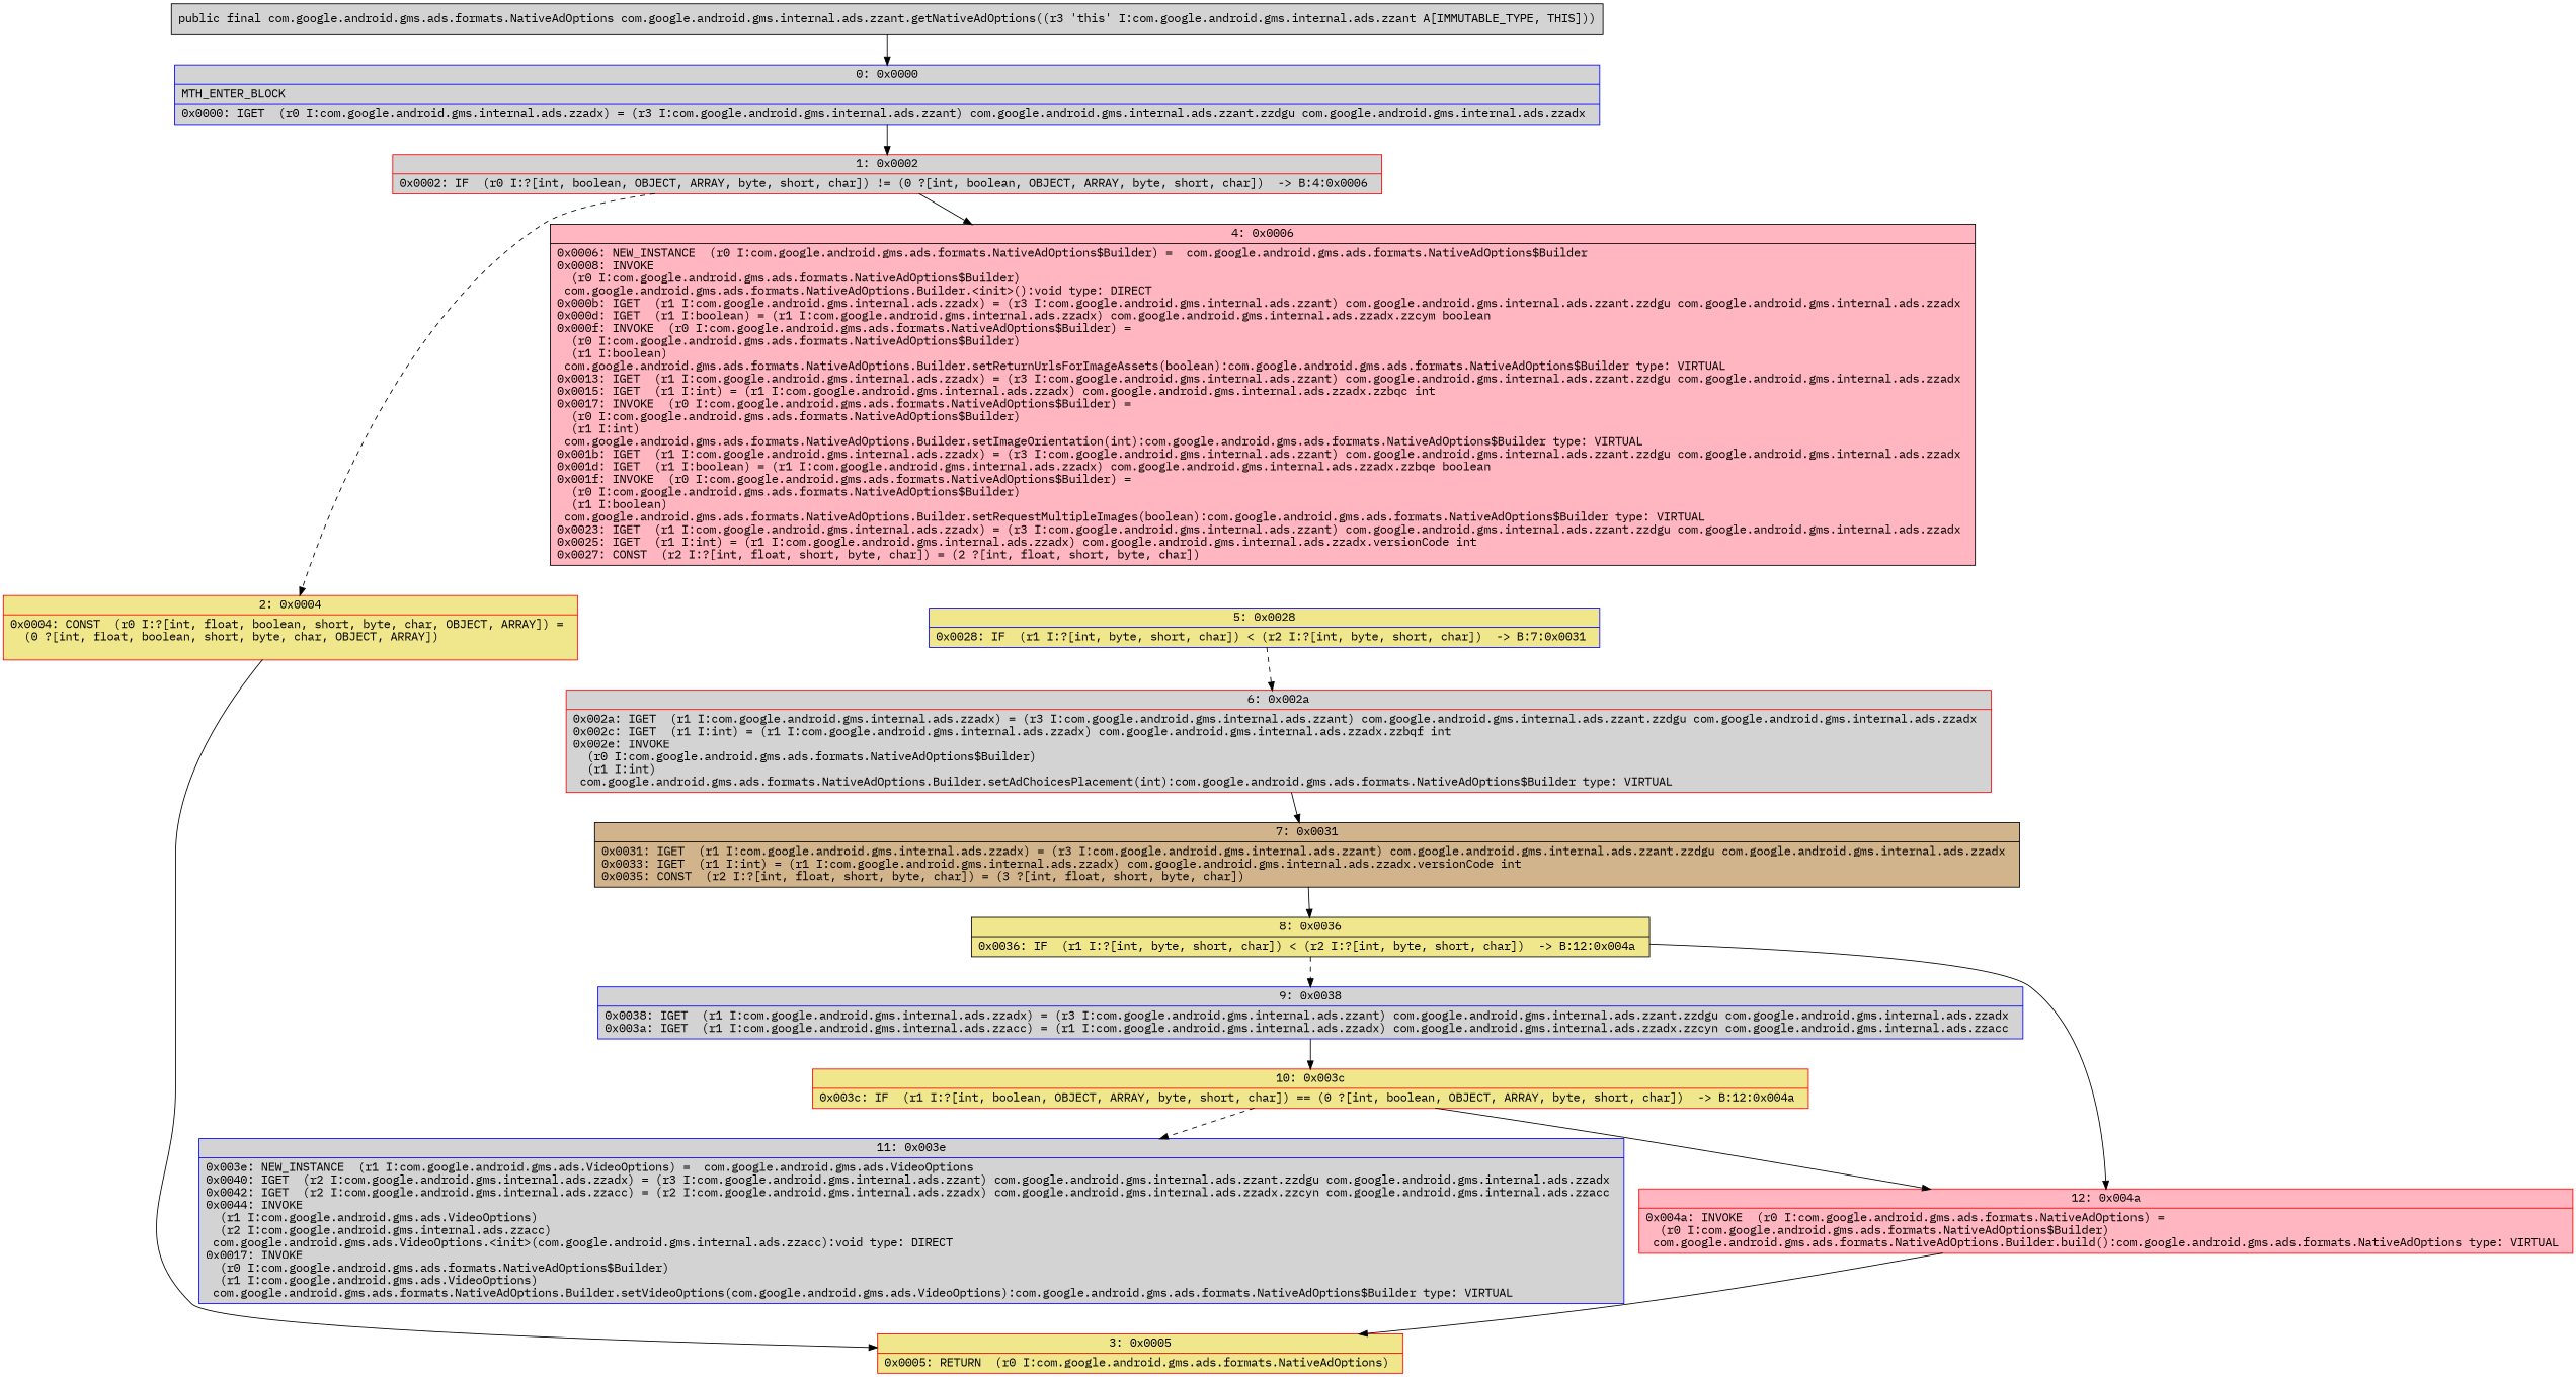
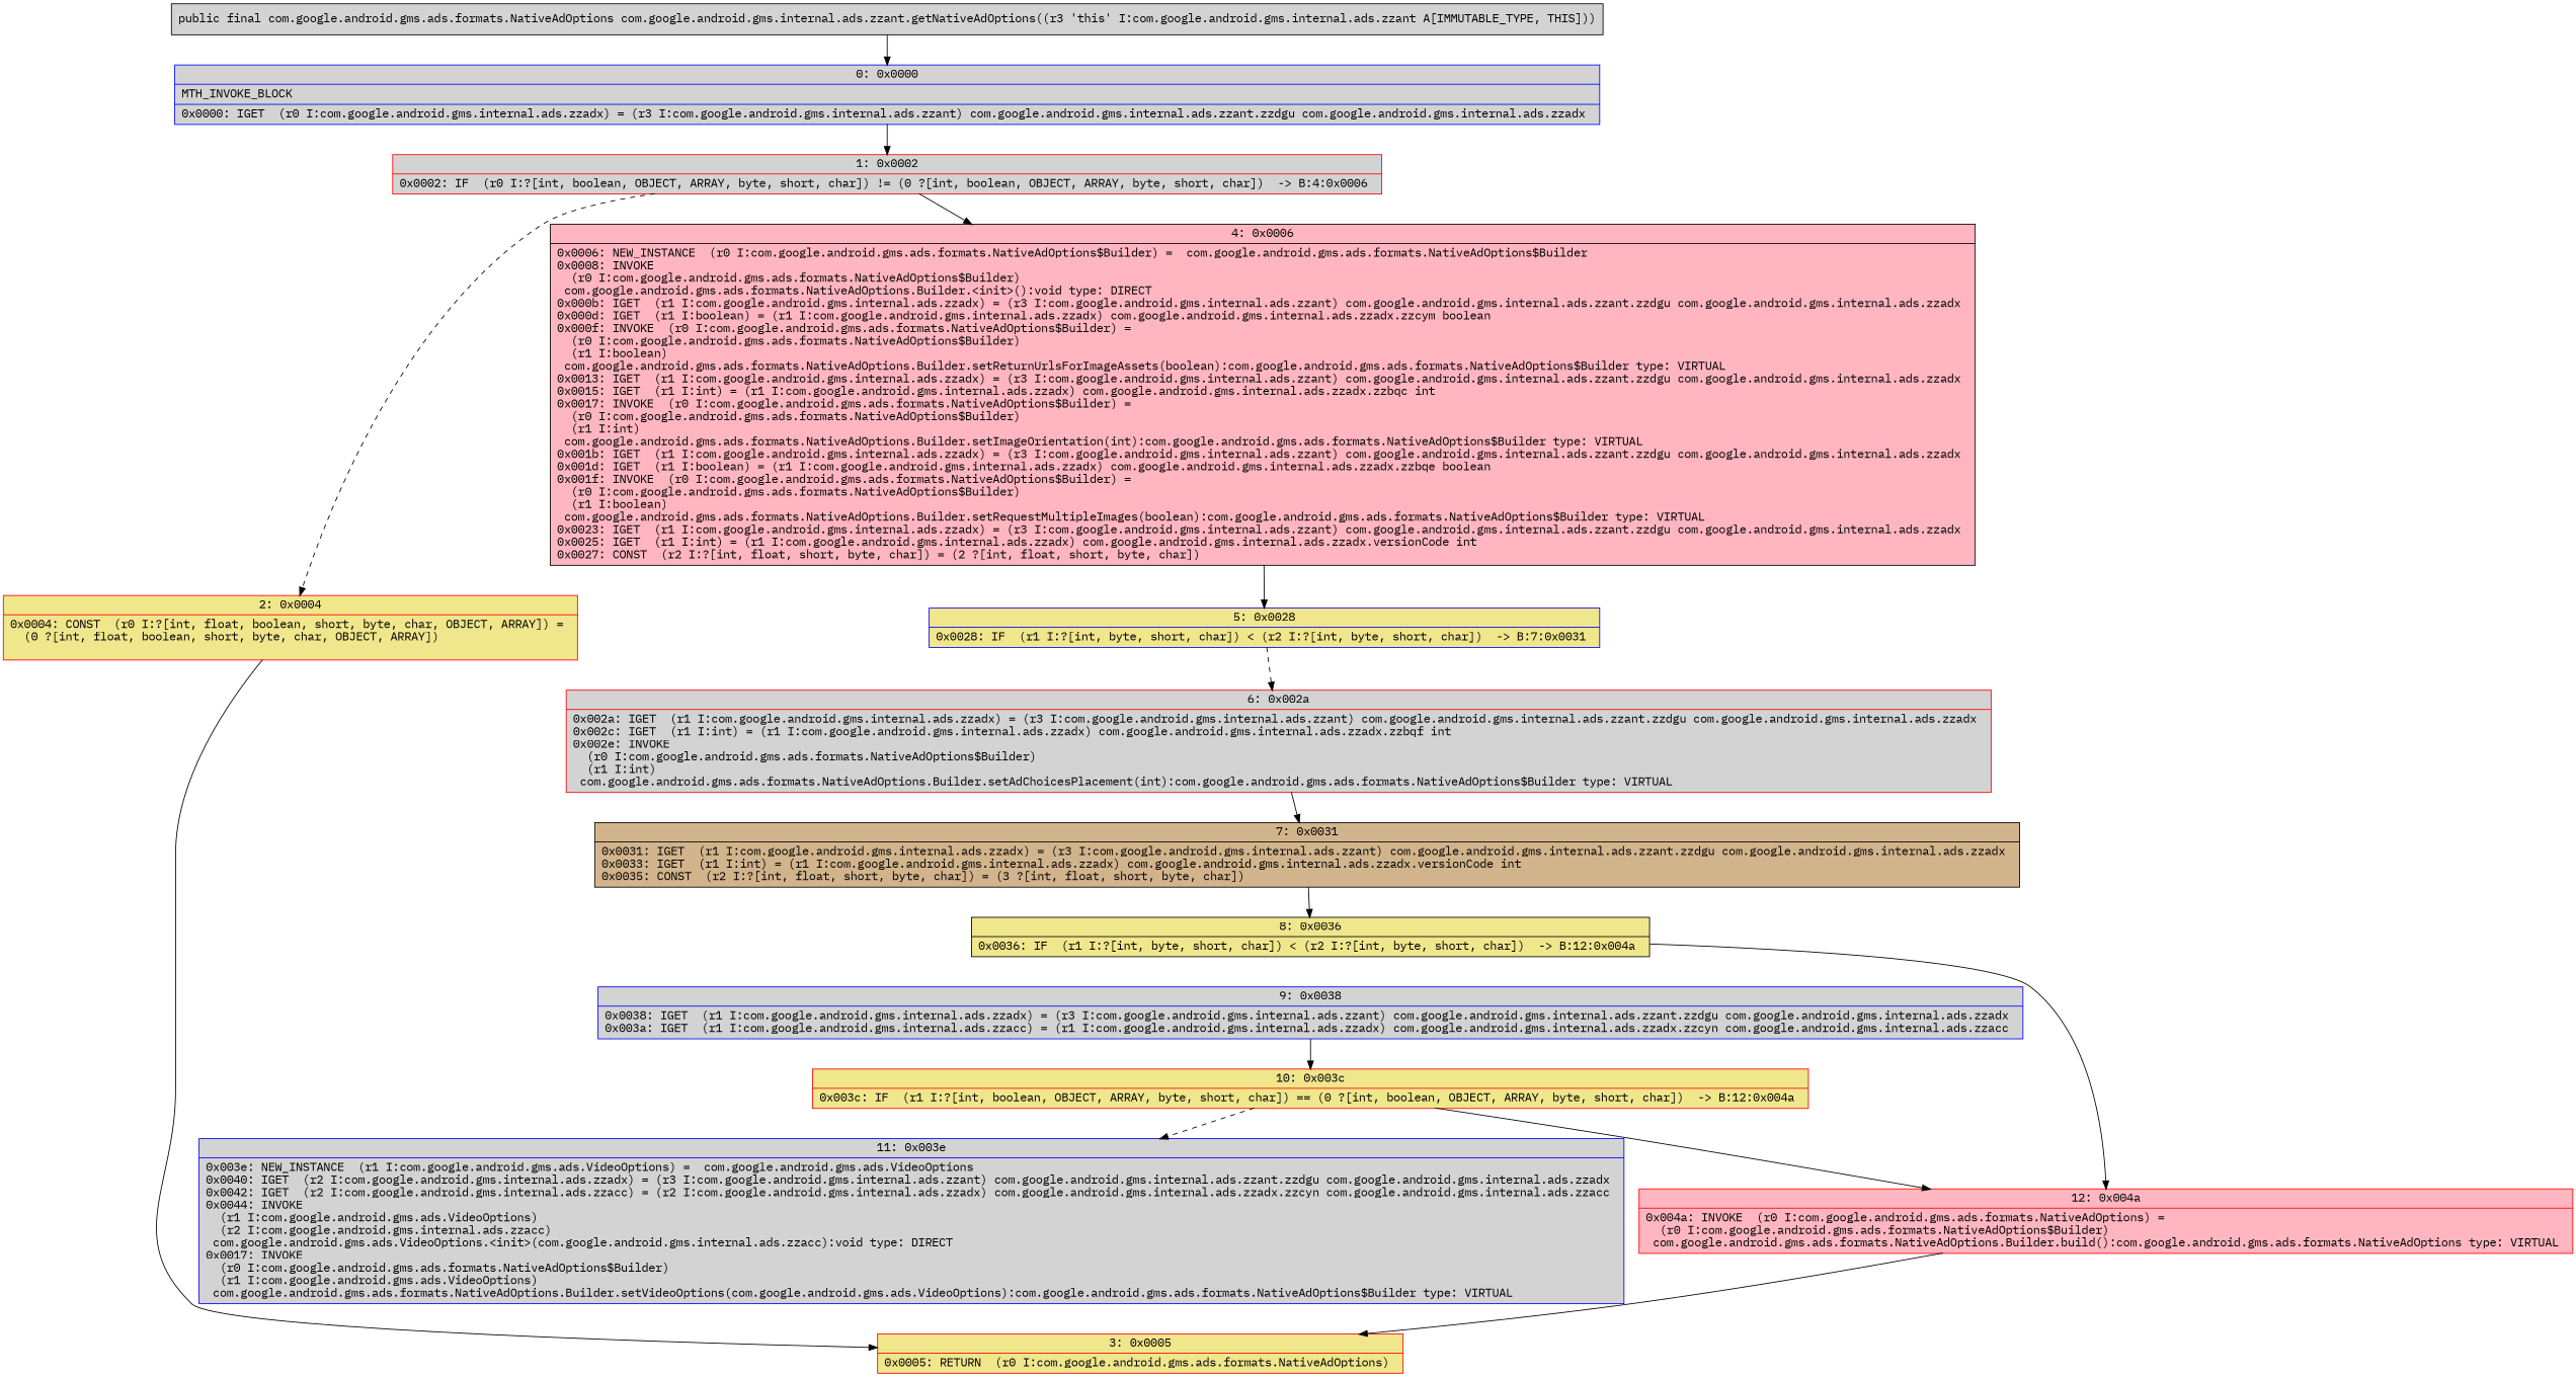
  digraph {
    fontname="IBM Plex Mono"
    node [color=red fillcolor=lightgrey fontname="IBM Plex Mono" shape=record style=filled]
    edge [fontname="IBM Plex Mono"]
-   n1 [color=blue label="{0\:\ 0x0000|MTH_ENTER_BLOCK\l|0x0000: IGET  (r0 I:com.google.android.gms.internal.ads.zzadx) = (r3 I:com.google.android.gms.internal.ads.zzant) com.google.android.gms.internal.ads.zzant.zzdgu com.google.android.gms.internal.ads.zzadx \l}"]
+   n1 [color=blue label="{0\:\ 0x0000|MTH_INVOKE_BLOCK\l|0x0000: IGET  (r0 I:com.google.android.gms.internal.ads.zzadx) = (r3 I:com.google.android.gms.internal.ads.zzant) com.google.android.gms.internal.ads.zzant.zzdgu com.google.android.gms.internal.ads.zzadx \l}"]
    n2 [label="{1\:\ 0x0002|0x0002: IF  (r0 I:?[int, boolean, OBJECT, ARRAY, byte, short, char]) != (0 ?[int, boolean, OBJECT, ARRAY, byte, short, char])  \-\> B:4:0x0006 \l}"]
    n3 [fillcolor=khaki label="{2\:\ 0x0004|0x0004: CONST  (r0 I:?[int, float, boolean, short, byte, char, OBJECT, ARRAY]) = \l  (0 ?[int, float, boolean, short, byte, char, OBJECT, ARRAY])\l \l}"]
    n4 [color=black fillcolor=lightpink label="{4\:\ 0x0006|0x0006: NEW_INSTANCE  (r0 I:com.google.android.gms.ads.formats.NativeAdOptions$Builder) =  com.google.android.gms.ads.formats.NativeAdOptions$Builder \l0x0008: INVOKE  \l  (r0 I:com.google.android.gms.ads.formats.NativeAdOptions$Builder)\l com.google.android.gms.ads.formats.NativeAdOptions.Builder.\<init\>():void type: DIRECT \l0x000b: IGET  (r1 I:com.google.android.gms.internal.ads.zzadx) = (r3 I:com.google.android.gms.internal.ads.zzant) com.google.android.gms.internal.ads.zzant.zzdgu com.google.android.gms.internal.ads.zzadx \l0x000d: IGET  (r1 I:boolean) = (r1 I:com.google.android.gms.internal.ads.zzadx) com.google.android.gms.internal.ads.zzadx.zzcym boolean \l0x000f: INVOKE  (r0 I:com.google.android.gms.ads.formats.NativeAdOptions$Builder) = \l  (r0 I:com.google.android.gms.ads.formats.NativeAdOptions$Builder)\l  (r1 I:boolean)\l com.google.android.gms.ads.formats.NativeAdOptions.Builder.setReturnUrlsForImageAssets(boolean):com.google.android.gms.ads.formats.NativeAdOptions$Builder type: VIRTUAL \l0x0013: IGET  (r1 I:com.google.android.gms.internal.ads.zzadx) = (r3 I:com.google.android.gms.internal.ads.zzant) com.google.android.gms.internal.ads.zzant.zzdgu com.google.android.gms.internal.ads.zzadx \l0x0015: IGET  (r1 I:int) = (r1 I:com.google.android.gms.internal.ads.zzadx) com.google.android.gms.internal.ads.zzadx.zzbqc int \l0x0017: INVOKE  (r0 I:com.google.android.gms.ads.formats.NativeAdOptions$Builder) = \l  (r0 I:com.google.android.gms.ads.formats.NativeAdOptions$Builder)\l  (r1 I:int)\l com.google.android.gms.ads.formats.NativeAdOptions.Builder.setImageOrientation(int):com.google.android.gms.ads.formats.NativeAdOptions$Builder type: VIRTUAL \l0x001b: IGET  (r1 I:com.google.android.gms.internal.ads.zzadx) = (r3 I:com.google.android.gms.internal.ads.zzant) com.google.android.gms.internal.ads.zzant.zzdgu com.google.android.gms.internal.ads.zzadx \l0x001d: IGET  (r1 I:boolean) = (r1 I:com.google.android.gms.internal.ads.zzadx) com.google.android.gms.internal.ads.zzadx.zzbqe boolean \l0x001f: INVOKE  (r0 I:com.google.android.gms.ads.formats.NativeAdOptions$Builder) = \l  (r0 I:com.google.android.gms.ads.formats.NativeAdOptions$Builder)\l  (r1 I:boolean)\l com.google.android.gms.ads.formats.NativeAdOptions.Builder.setRequestMultipleImages(boolean):com.google.android.gms.ads.formats.NativeAdOptions$Builder type: VIRTUAL \l0x0023: IGET  (r1 I:com.google.android.gms.internal.ads.zzadx) = (r3 I:com.google.android.gms.internal.ads.zzant) com.google.android.gms.internal.ads.zzant.zzdgu com.google.android.gms.internal.ads.zzadx \l0x0025: IGET  (r1 I:int) = (r1 I:com.google.android.gms.internal.ads.zzadx) com.google.android.gms.internal.ads.zzadx.versionCode int \l0x0027: CONST  (r2 I:?[int, float, short, byte, char]) = (2 ?[int, float, short, byte, char]) \l}"]
    n5 [fillcolor=khaki label="{3\:\ 0x0005|0x0005: RETURN  (r0 I:com.google.android.gms.ads.formats.NativeAdOptions) \l}"]
    n6 [color=blue fillcolor=khaki label="{5\:\ 0x0028|0x0028: IF  (r1 I:?[int, byte, short, char]) \< (r2 I:?[int, byte, short, char])  \-\> B:7:0x0031 \l}"]
    n7 [label="{6\:\ 0x002a|0x002a: IGET  (r1 I:com.google.android.gms.internal.ads.zzadx) = (r3 I:com.google.android.gms.internal.ads.zzant) com.google.android.gms.internal.ads.zzant.zzdgu com.google.android.gms.internal.ads.zzadx \l0x002c: IGET  (r1 I:int) = (r1 I:com.google.android.gms.internal.ads.zzadx) com.google.android.gms.internal.ads.zzadx.zzbqf int \l0x002e: INVOKE  \l  (r0 I:com.google.android.gms.ads.formats.NativeAdOptions$Builder)\l  (r1 I:int)\l com.google.android.gms.ads.formats.NativeAdOptions.Builder.setAdChoicesPlacement(int):com.google.android.gms.ads.formats.NativeAdOptions$Builder type: VIRTUAL \l}"]
    n8 [color=black fillcolor=tan label="{7\:\ 0x0031|0x0031: IGET  (r1 I:com.google.android.gms.internal.ads.zzadx) = (r3 I:com.google.android.gms.internal.ads.zzant) com.google.android.gms.internal.ads.zzant.zzdgu com.google.android.gms.internal.ads.zzadx \l0x0033: IGET  (r1 I:int) = (r1 I:com.google.android.gms.internal.ads.zzadx) com.google.android.gms.internal.ads.zzadx.versionCode int \l0x0035: CONST  (r2 I:?[int, float, short, byte, char]) = (3 ?[int, float, short, byte, char]) \l}"]
    n9 [color=black fillcolor=khaki label="{8\:\ 0x0036|0x0036: IF  (r1 I:?[int, byte, short, char]) \< (r2 I:?[int, byte, short, char])  \-\> B:12:0x004a \l}"]
    n10 [color=blue label="{9\:\ 0x0038|0x0038: IGET  (r1 I:com.google.android.gms.internal.ads.zzadx) = (r3 I:com.google.android.gms.internal.ads.zzant) com.google.android.gms.internal.ads.zzant.zzdgu com.google.android.gms.internal.ads.zzadx \l0x003a: IGET  (r1 I:com.google.android.gms.internal.ads.zzacc) = (r1 I:com.google.android.gms.internal.ads.zzadx) com.google.android.gms.internal.ads.zzadx.zzcyn com.google.android.gms.internal.ads.zzacc \l}"]
    n11 [fillcolor=lightpink label="{12\:\ 0x004a|0x004a: INVOKE  (r0 I:com.google.android.gms.ads.formats.NativeAdOptions) = \l  (r0 I:com.google.android.gms.ads.formats.NativeAdOptions$Builder)\l com.google.android.gms.ads.formats.NativeAdOptions.Builder.build():com.google.android.gms.ads.formats.NativeAdOptions type: VIRTUAL \l}"]
    n12 [fillcolor=khaki label="{10\:\ 0x003c|0x003c: IF  (r1 I:?[int, boolean, OBJECT, ARRAY, byte, short, char]) == (0 ?[int, boolean, OBJECT, ARRAY, byte, short, char])  \-\> B:12:0x004a \l}"]
    n13 [color=blue label="{11\:\ 0x003e|0x003e: NEW_INSTANCE  (r1 I:com.google.android.gms.ads.VideoOptions) =  com.google.android.gms.ads.VideoOptions \l0x0040: IGET  (r2 I:com.google.android.gms.internal.ads.zzadx) = (r3 I:com.google.android.gms.internal.ads.zzant) com.google.android.gms.internal.ads.zzant.zzdgu com.google.android.gms.internal.ads.zzadx \l0x0042: IGET  (r2 I:com.google.android.gms.internal.ads.zzacc) = (r2 I:com.google.android.gms.internal.ads.zzadx) com.google.android.gms.internal.ads.zzadx.zzcyn com.google.android.gms.internal.ads.zzacc \l0x0044: INVOKE  \l  (r1 I:com.google.android.gms.ads.VideoOptions)\l  (r2 I:com.google.android.gms.internal.ads.zzacc)\l com.google.android.gms.ads.VideoOptions.\<init\>(com.google.android.gms.internal.ads.zzacc):void type: DIRECT \l0x0017: INVOKE  \l  (r0 I:com.google.android.gms.ads.formats.NativeAdOptions$Builder)\l  (r1 I:com.google.android.gms.ads.VideoOptions)\l com.google.android.gms.ads.formats.NativeAdOptions.Builder.setVideoOptions(com.google.android.gms.ads.VideoOptions):com.google.android.gms.ads.formats.NativeAdOptions$Builder type: VIRTUAL \l}"]
    n14 [color=black label="{public final com.google.android.gms.ads.formats.NativeAdOptions com.google.android.gms.internal.ads.zzant.getNativeAdOptions((r3 'this' I:com.google.android.gms.internal.ads.zzant A[IMMUTABLE_TYPE, THIS])) }"]
    n1 -> n2
    n2 -> n3 [style=dashed]
    n2 -> n4
    n3 -> n5
+   n4 -> n6
    n6 -> n7 [style=dashed]
    n7 -> n8
    n8 -> n9
-   n9 -> n10 [style=dashed]
    n9 -> n11
    n10 -> n12
    n11 -> n5
    n12 -> n11
    n12 -> n13 [style=dashed]
    n14 -> n1
  }
